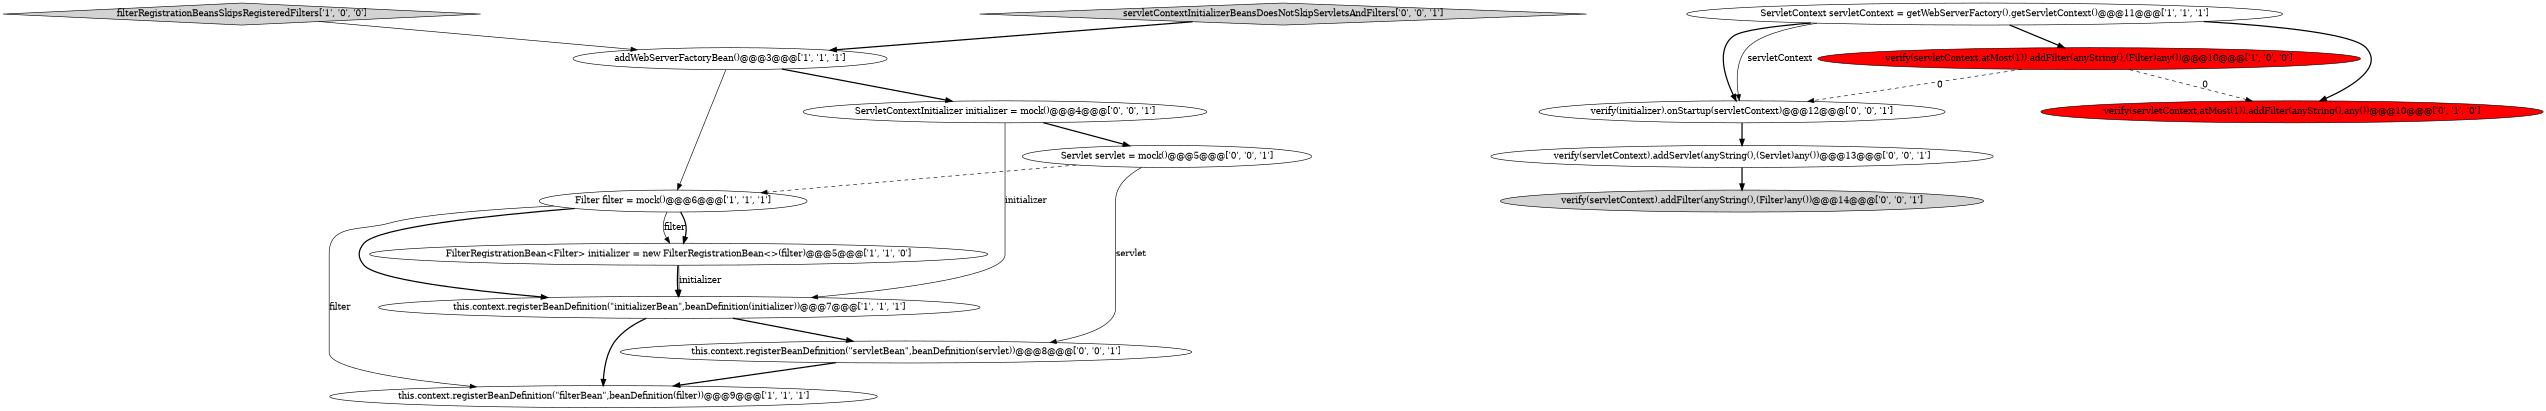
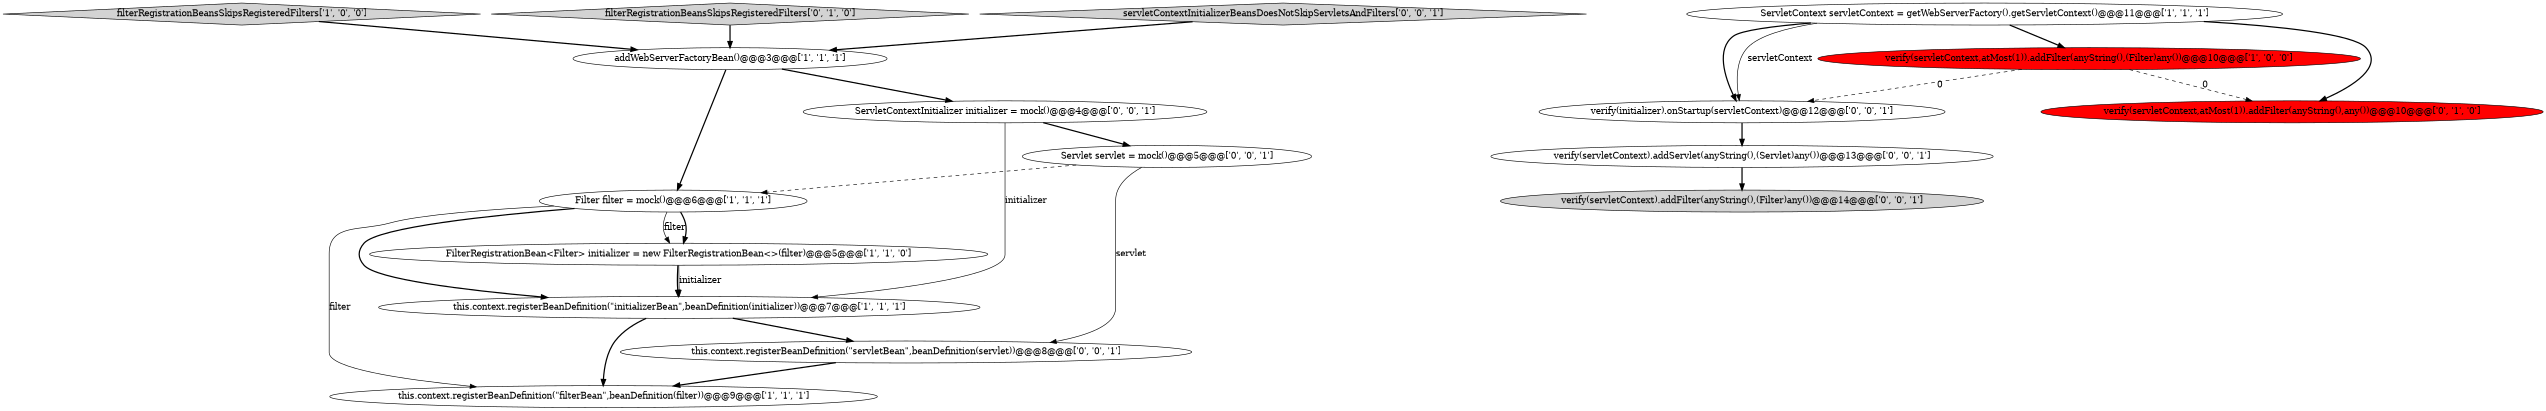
  digraph {
    node [fillcolor=white shape=ellipse style=filled]
    edge [style=bold]
    n1 [label="this.context.registerBeanDefinition(\"filterBean\",beanDefinition(filter))@@@9@@@['1', '1', '1']"]
    n2 [fillcolor=lightgray label="filterRegistrationBeansSkipsRegisteredFilters['1', '0', '0']" shape=diamond]
    n3 [label="addWebServerFactoryBean()@@@3@@@['1', '1', '1']"]
    n4 [label="Filter filter = mock()@@@6@@@['1', '1', '1']"]
    n5 [label="ServletContextInitializer initializer = mock()@@@4@@@['0', '0', '1']"]
    n6 [label="verify(initializer).onStartup(servletContext)@@@12@@@['0', '0', '1']"]
    n7 [label="verify(servletContext).addServlet(anyString(),(Servlet)any())@@@13@@@['0', '0', '1']"]
    n8 [fillcolor=lightgray label="verify(servletContext).addFilter(anyString(),(Filter)any())@@@14@@@['0', '0', '1']"]
    n9 [label="FilterRegistrationBean<Filter> initializer = new FilterRegistrationBean<>(filter)@@@5@@@['1', '1', '0']"]
    n10 [label="this.context.registerBeanDefinition(\"initializerBean\",beanDefinition(initializer))@@@7@@@['1', '1', '1']"]
    n11 [label="this.context.registerBeanDefinition(\"servletBean\",beanDefinition(servlet))@@@8@@@['0', '0', '1']"]
    n12 [label="Servlet servlet = mock()@@@5@@@['0', '0', '1']"]
+   n13 [fillcolor=lightgray label="filterRegistrationBeansSkipsRegisteredFilters['0', '1', '0']" shape=diamond]
    n14 [fillcolor=red label="verify(servletContext,atMost(1)).addFilter(anyString(),(Filter)any())@@@10@@@['1', '0', '0']"]
    n15 [fillcolor=red label="verify(servletContext,atMost(1)).addFilter(anyString(),any())@@@10@@@['0', '1', '0']"]
    n16 [fillcolor=lightgray label="servletContextInitializerBeansDoesNotSkipServletsAndFilters['0', '0', '1']" shape=diamond]
    n17 [label="ServletContext servletContext = getWebServerFactory().getServletContext()@@@11@@@['1', '1', '1']"]
-   n2 -> n3 [style=solid]
-   n3 -> n4 [style=solid]
+   n2 -> n3
+   n3 -> n4
    n3 -> n5
    n4 -> n1 [label=filter style=solid]
    n4 -> n9 [label=filter style=solid]
    n4 -> n9
    n4 -> n10
    n5 -> n10 [label=initializer style=solid]
    n5 -> n12
    n6 -> n7
    n7 -> n8
    n9 -> n10 [label=initializer style=solid]
    n9 -> n10
    n10 -> n1
    n10 -> n11
    n11 -> n1
    n12 -> n4 [style=dashed]
    n12 -> n11 [label=servlet style=solid]
+   n13 -> n3
    n14 -> n6 [label=0 style=dashed]
    n14 -> n15 [label=0 style=dashed]
    n16 -> n3
    n17 -> n6
    n17 -> n6 [label=servletContext style=solid]
    n17 -> n14
    n17 -> n15
  }
